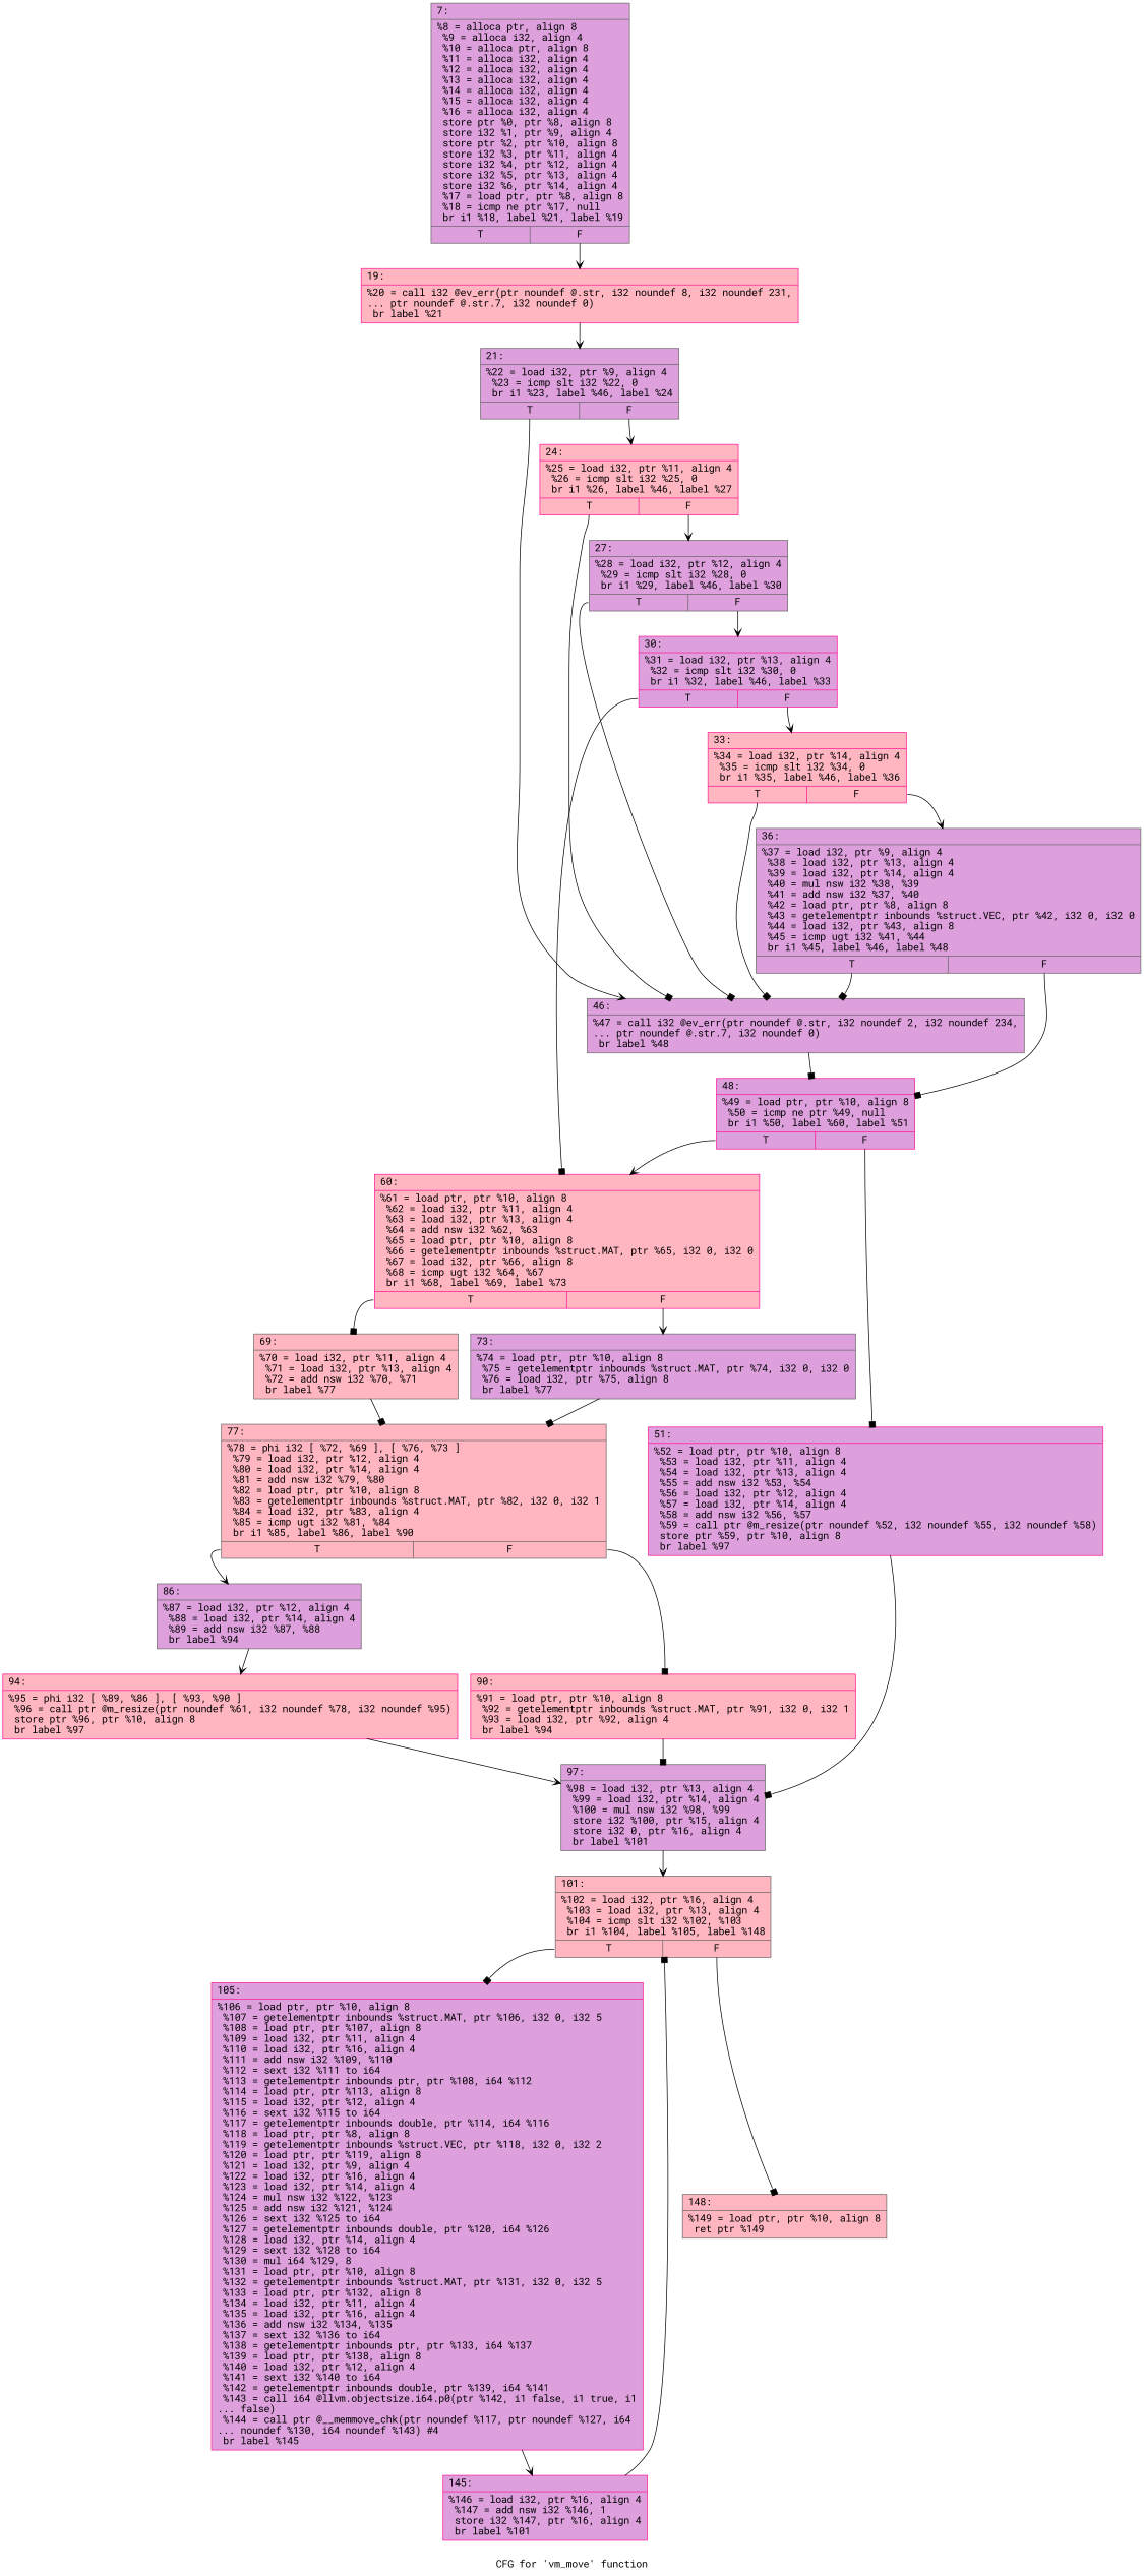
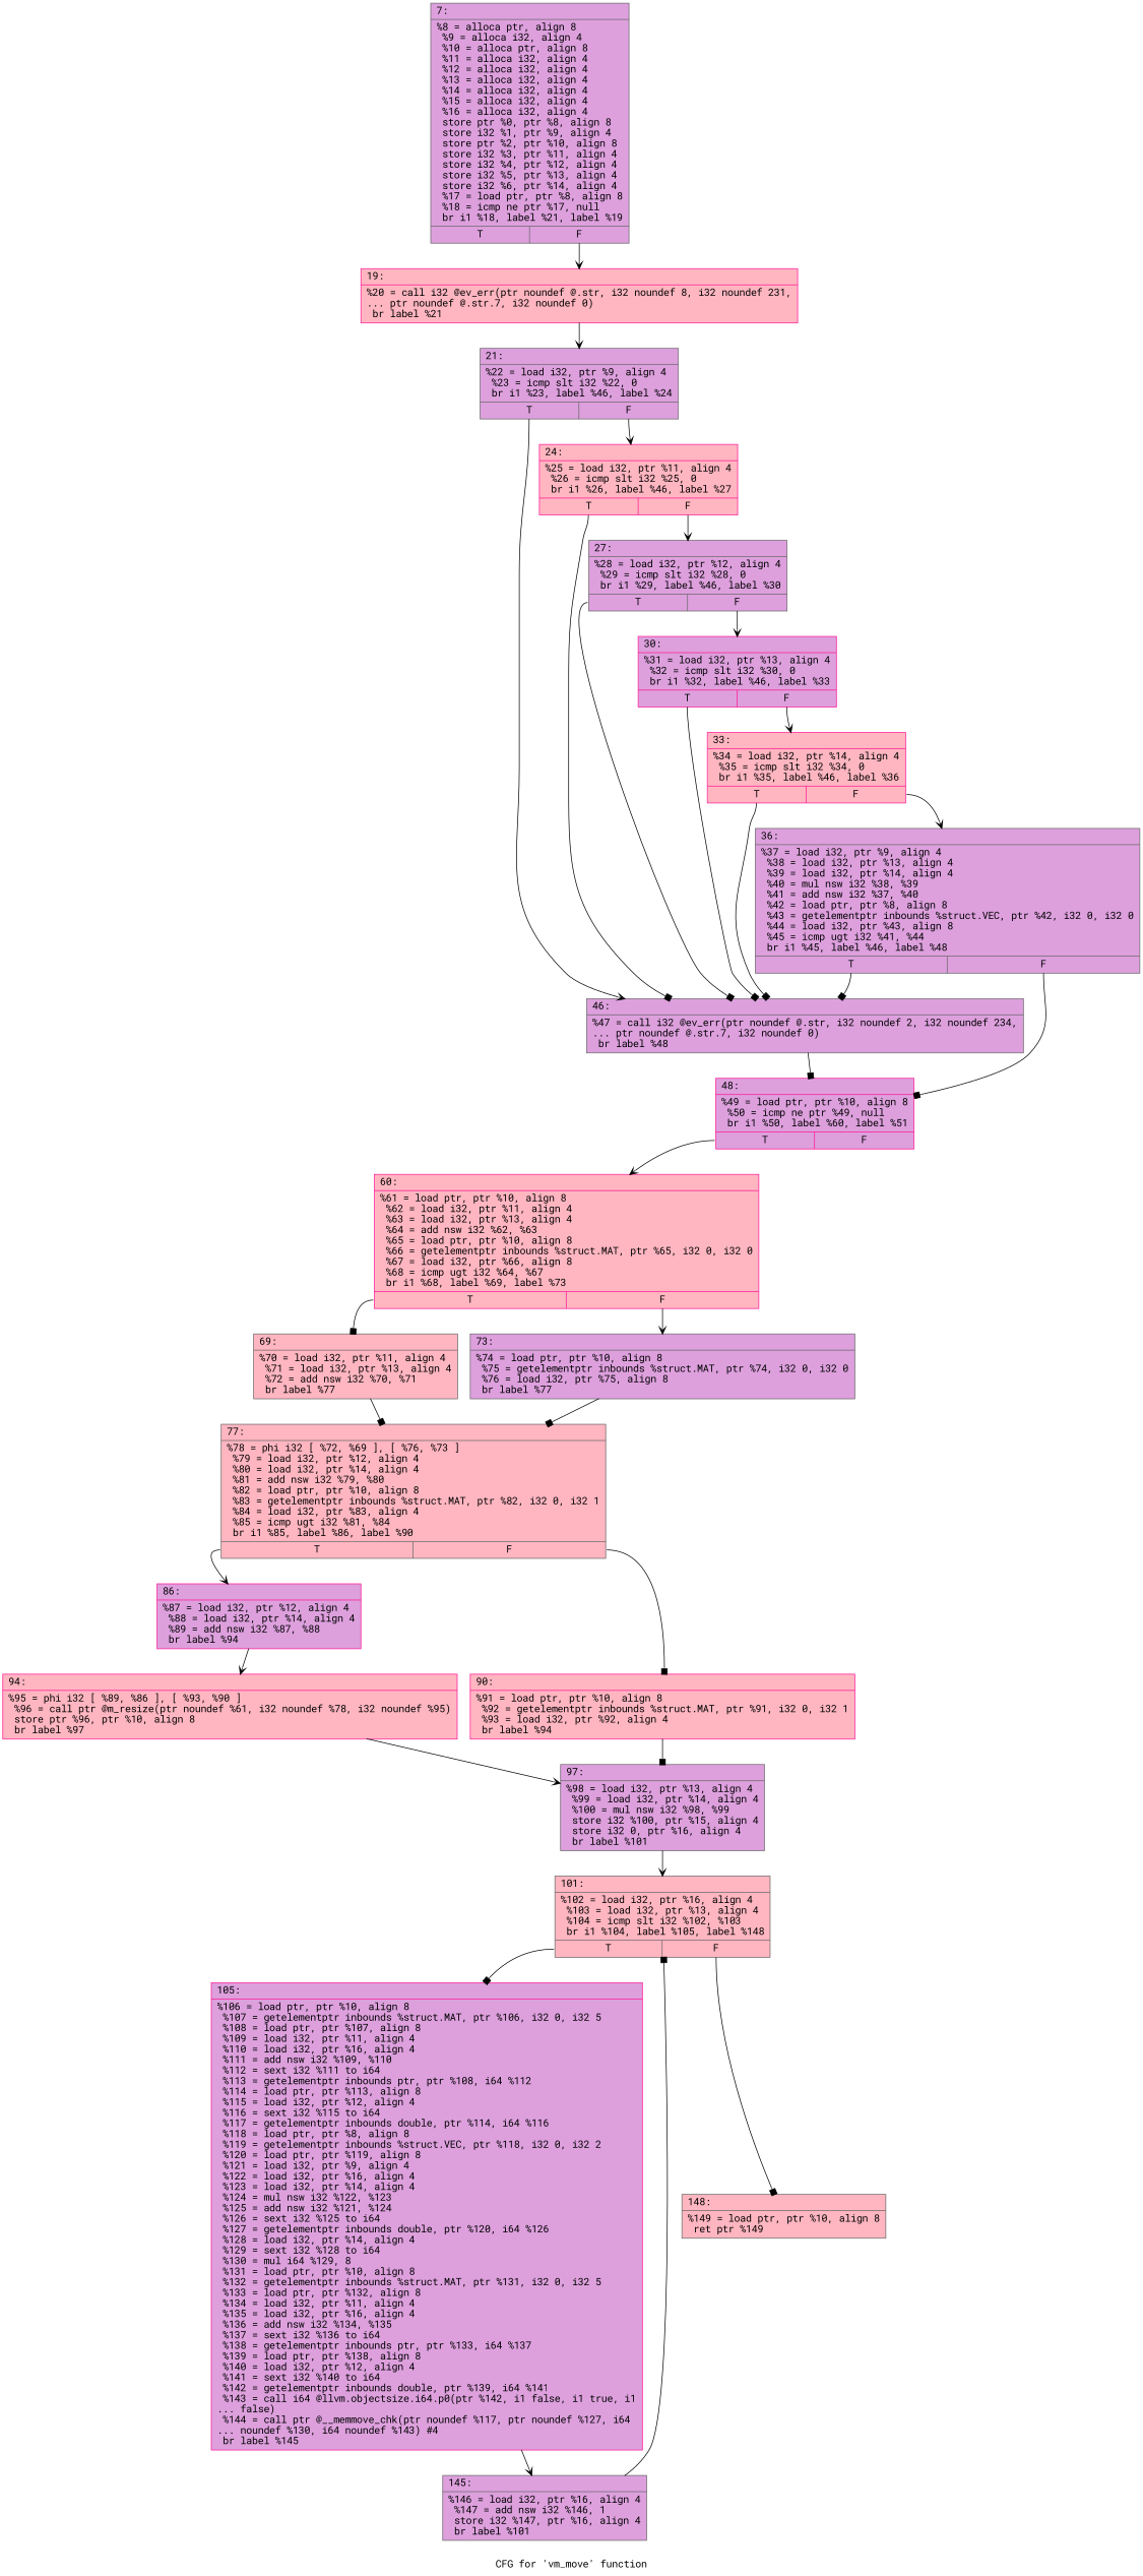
  digraph {
    fontname="Roboto Mono"
    label="CFG for 'vm_move' function"
    node [color=gray40 fillcolor=plum fontname="Roboto Mono" shape=record style=filled]
    edge [arrowhead=box fontname="Roboto Mono"]
    n1 [label="{7:\l|  %8 = alloca ptr, align 8\l  %9 = alloca i32, align 4\l  %10 = alloca ptr, align 8\l  %11 = alloca i32, align 4\l  %12 = alloca i32, align 4\l  %13 = alloca i32, align 4\l  %14 = alloca i32, align 4\l  %15 = alloca i32, align 4\l  %16 = alloca i32, align 4\l  store ptr %0, ptr %8, align 8\l  store i32 %1, ptr %9, align 4\l  store ptr %2, ptr %10, align 8\l  store i32 %3, ptr %11, align 4\l  store i32 %4, ptr %12, align 4\l  store i32 %5, ptr %13, align 4\l  store i32 %6, ptr %14, align 4\l  %17 = load ptr, ptr %8, align 8\l  %18 = icmp ne ptr %17, null\l  br i1 %18, label %21, label %19\l|{<s0>T|<s1>F}}"]
    n2 [color=deeppink fillcolor=lightpink label="{19:\l|  %20 = call i32 @ev_err(ptr noundef @.str, i32 noundef 8, i32 noundef 231,\l... ptr noundef @.str.7, i32 noundef 0)\l  br label %21\l}"]
    n3 [label="{21:\l|  %22 = load i32, ptr %9, align 4\l  %23 = icmp slt i32 %22, 0\l  br i1 %23, label %46, label %24\l|{<s0>T|<s1>F}}"]
    n4 [label="{46:\l|  %47 = call i32 @ev_err(ptr noundef @.str, i32 noundef 2, i32 noundef 234,\l... ptr noundef @.str.7, i32 noundef 0)\l  br label %48\l}"]
    n5 [color=deeppink fillcolor=lightpink label="{24:\l|  %25 = load i32, ptr %11, align 4\l  %26 = icmp slt i32 %25, 0\l  br i1 %26, label %46, label %27\l|{<s0>T|<s1>F}}"]
    n6 [color=deeppink label="{48:\l|  %49 = load ptr, ptr %10, align 8\l  %50 = icmp ne ptr %49, null\l  br i1 %50, label %60, label %51\l|{<s0>T|<s1>F}}"]
    n7 [label="{27:\l|  %28 = load i32, ptr %12, align 4\l  %29 = icmp slt i32 %28, 0\l  br i1 %29, label %46, label %30\l|{<s0>T|<s1>F}}"]
    n8 [color=deeppink fillcolor=lightpink label="{60:\l|  %61 = load ptr, ptr %10, align 8\l  %62 = load i32, ptr %11, align 4\l  %63 = load i32, ptr %13, align 4\l  %64 = add nsw i32 %62, %63\l  %65 = load ptr, ptr %10, align 8\l  %66 = getelementptr inbounds %struct.MAT, ptr %65, i32 0, i32 0\l  %67 = load i32, ptr %66, align 8\l  %68 = icmp ugt i32 %64, %67\l  br i1 %68, label %69, label %73\l|{<s0>T|<s1>F}}"]
-   n9 [color=deeppink label="{51:\l|  %52 = load ptr, ptr %10, align 8\l  %53 = load i32, ptr %11, align 4\l  %54 = load i32, ptr %13, align 4\l  %55 = add nsw i32 %53, %54\l  %56 = load i32, ptr %12, align 4\l  %57 = load i32, ptr %14, align 4\l  %58 = add nsw i32 %56, %57\l  %59 = call ptr @m_resize(ptr noundef %52, i32 noundef %55, i32 noundef %58)\l  store ptr %59, ptr %10, align 8\l  br label %97\l}"]
    n10 [color=deeppink label="{30:\l|  %31 = load i32, ptr %13, align 4\l  %32 = icmp slt i32 %30, 0\l  br i1 %32, label %46, label %33\l|{<s0>T|<s1>F}}"]
    n11 [color=deeppink fillcolor=lightpink label="{33:\l|  %34 = load i32, ptr %14, align 4\l  %35 = icmp slt i32 %34, 0\l  br i1 %35, label %46, label %36\l|{<s0>T|<s1>F}}"]
    n12 [label="{36:\l|  %37 = load i32, ptr %9, align 4\l  %38 = load i32, ptr %13, align 4\l  %39 = load i32, ptr %14, align 4\l  %40 = mul nsw i32 %38, %39\l  %41 = add nsw i32 %37, %40\l  %42 = load ptr, ptr %8, align 8\l  %43 = getelementptr inbounds %struct.VEC, ptr %42, i32 0, i32 0\l  %44 = load i32, ptr %43, align 8\l  %45 = icmp ugt i32 %41, %44\l  br i1 %45, label %46, label %48\l|{<s0>T|<s1>F}}"]
    n13 [fillcolor=lightpink label="{69:\l|  %70 = load i32, ptr %11, align 4\l  %71 = load i32, ptr %13, align 4\l  %72 = add nsw i32 %70, %71\l  br label %77\l}"]
    n14 [label="{73:\l|  %74 = load ptr, ptr %10, align 8\l  %75 = getelementptr inbounds %struct.MAT, ptr %74, i32 0, i32 0\l  %76 = load i32, ptr %75, align 8\l  br label %77\l}"]
    n15 [label="{97:\l|  %98 = load i32, ptr %13, align 4\l  %99 = load i32, ptr %14, align 4\l  %100 = mul nsw i32 %98, %99\l  store i32 %100, ptr %15, align 4\l  store i32 0, ptr %16, align 4\l  br label %101\l}"]
    n16 [fillcolor=lightpink label="{77:\l|  %78 = phi i32 [ %72, %69 ], [ %76, %73 ]\l  %79 = load i32, ptr %12, align 4\l  %80 = load i32, ptr %14, align 4\l  %81 = add nsw i32 %79, %80\l  %82 = load ptr, ptr %10, align 8\l  %83 = getelementptr inbounds %struct.MAT, ptr %82, i32 0, i32 1\l  %84 = load i32, ptr %83, align 4\l  %85 = icmp ugt i32 %81, %84\l  br i1 %85, label %86, label %90\l|{<s0>T|<s1>F}}"]
    n17 [fillcolor=lightpink label="{101:\l|  %102 = load i32, ptr %16, align 4\l  %103 = load i32, ptr %13, align 4\l  %104 = icmp slt i32 %102, %103\l  br i1 %104, label %105, label %148\l|{<s0>T|<s1>F}}"]
    n18 [color=deeppink label="{105:\l|  %106 = load ptr, ptr %10, align 8\l  %107 = getelementptr inbounds %struct.MAT, ptr %106, i32 0, i32 5\l  %108 = load ptr, ptr %107, align 8\l  %109 = load i32, ptr %11, align 4\l  %110 = load i32, ptr %16, align 4\l  %111 = add nsw i32 %109, %110\l  %112 = sext i32 %111 to i64\l  %113 = getelementptr inbounds ptr, ptr %108, i64 %112\l  %114 = load ptr, ptr %113, align 8\l  %115 = load i32, ptr %12, align 4\l  %116 = sext i32 %115 to i64\l  %117 = getelementptr inbounds double, ptr %114, i64 %116\l  %118 = load ptr, ptr %8, align 8\l  %119 = getelementptr inbounds %struct.VEC, ptr %118, i32 0, i32 2\l  %120 = load ptr, ptr %119, align 8\l  %121 = load i32, ptr %9, align 4\l  %122 = load i32, ptr %16, align 4\l  %123 = load i32, ptr %14, align 4\l  %124 = mul nsw i32 %122, %123\l  %125 = add nsw i32 %121, %124\l  %126 = sext i32 %125 to i64\l  %127 = getelementptr inbounds double, ptr %120, i64 %126\l  %128 = load i32, ptr %14, align 4\l  %129 = sext i32 %128 to i64\l  %130 = mul i64 %129, 8\l  %131 = load ptr, ptr %10, align 8\l  %132 = getelementptr inbounds %struct.MAT, ptr %131, i32 0, i32 5\l  %133 = load ptr, ptr %132, align 8\l  %134 = load i32, ptr %11, align 4\l  %135 = load i32, ptr %16, align 4\l  %136 = add nsw i32 %134, %135\l  %137 = sext i32 %136 to i64\l  %138 = getelementptr inbounds ptr, ptr %133, i64 %137\l  %139 = load ptr, ptr %138, align 8\l  %140 = load i32, ptr %12, align 4\l  %141 = sext i32 %140 to i64\l  %142 = getelementptr inbounds double, ptr %139, i64 %141\l  %143 = call i64 @llvm.objectsize.i64.p0(ptr %142, i1 false, i1 true, i1\l... false)\l  %144 = call ptr @__memmove_chk(ptr noundef %117, ptr noundef %127, i64\l... noundef %130, i64 noundef %143) #4\l  br label %145\l}"]
    n19 [fillcolor=lightpink label="{148:\l|  %149 = load ptr, ptr %10, align 8\l  ret ptr %149\l}"]
-   n20 [label="{86:\l|  %87 = load i32, ptr %12, align 4\l  %88 = load i32, ptr %14, align 4\l  %89 = add nsw i32 %87, %88\l  br label %94\l}"]
+   n20 [color=deeppink label="{86:\l|  %87 = load i32, ptr %12, align 4\l  %88 = load i32, ptr %14, align 4\l  %89 = add nsw i32 %87, %88\l  br label %94\l}"]
    n21 [color=deeppink fillcolor=lightpink label="{90:\l|  %91 = load ptr, ptr %10, align 8\l  %92 = getelementptr inbounds %struct.MAT, ptr %91, i32 0, i32 1\l  %93 = load i32, ptr %92, align 4\l  br label %94\l}"]
    n22 [color=deeppink fillcolor=lightpink label="{94:\l|  %95 = phi i32 [ %89, %86 ], [ %93, %90 ]\l  %96 = call ptr @m_resize(ptr noundef %61, i32 noundef %78, i32 noundef %95)\l  store ptr %96, ptr %10, align 8\l  br label %97\l}"]
-   n23 [color=deeppink label="{145:\l|  %146 = load i32, ptr %16, align 4\l  %147 = add nsw i32 %146, 1\l  store i32 %147, ptr %16, align 4\l  br label %101\l}"]
+   n23 [label="{145:\l|  %146 = load i32, ptr %16, align 4\l  %147 = add nsw i32 %146, 1\l  store i32 %147, ptr %16, align 4\l  br label %101\l}"]
    n1 -> n2 [arrowhead=vee tailport=s1]
    n2 -> n3 [arrowhead=vee]
    n3 -> n4 [arrowhead=vee tailport=s0]
    n3 -> n5 [arrowhead=vee tailport=s1]
    n4 -> n6
    n5 -> n4 [tailport=s0]
    n5 -> n7 [arrowhead=vee tailport=s1]
    n6 -> n8 [arrowhead=vee tailport=s0]
-   n6 -> n9 [tailport=s1]
    n7 -> n4 [tailport=s0]
    n7 -> n10 [arrowhead=vee tailport=s1]
    n8 -> n13 [tailport=s0]
    n8 -> n14 [arrowhead=vee tailport=s1]
-   n9 -> n15
-   n10 -> n8 [tailport=s0]
+   n10 -> n4 [tailport=s0]
    n10 -> n11 [arrowhead=vee tailport=s1]
    n11 -> n4 [tailport=s0]
    n11 -> n12 [arrowhead=vee tailport=s1]
    n12 -> n4 [tailport=s0]
    n12 -> n6 [tailport=s1]
    n13 -> n16
    n14 -> n16
    n15 -> n17 [arrowhead=vee]
    n16 -> n20 [arrowhead=vee tailport=s0]
    n16 -> n21 [tailport=s1]
    n17 -> n18 [tailport=s0]
    n17 -> n19 [tailport=s1]
    n18 -> n23 [arrowhead=vee]
    n20 -> n22 [arrowhead=vee]
    n21 -> n15
    n22 -> n15 [arrowhead=vee]
    n23 -> n17
  }
